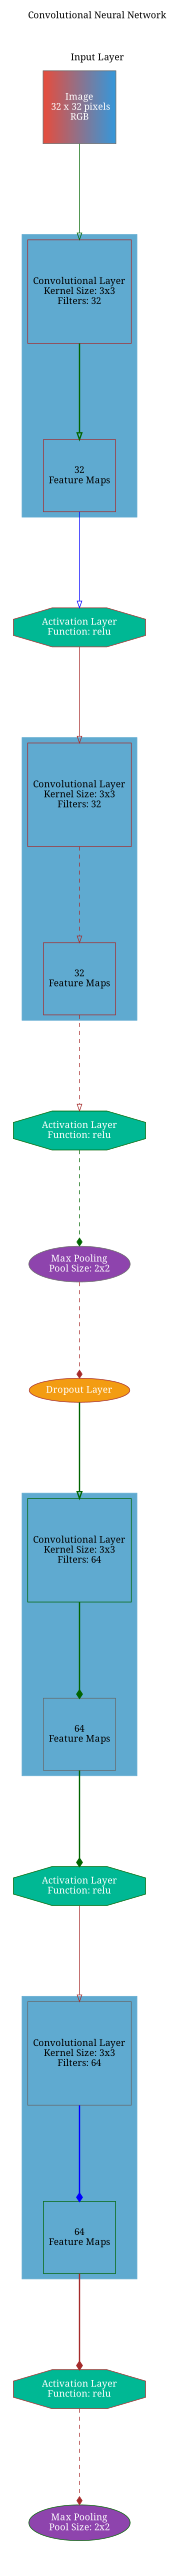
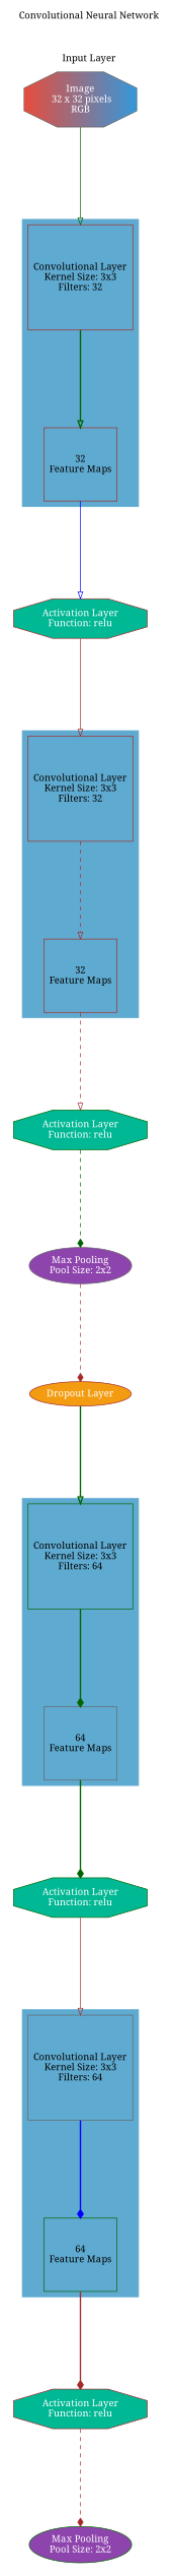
  digraph {
    arrowShape=none
    nodesep=1
    ranksep=2
    splines=false
    fontname="Noto Serif"
    node [shape=square color=brown fontname="Noto Serif"]
    edge [arrowhead=onormal color=brown style=bold fontname="Noto Serif"]
-   n1 [fillcolor="#e74c3c:#3498db" fontcolor=white label="Image\n 32 x 32 pixels\nRGB" style=filled color=gray40]
+   n1 [fillcolor="#e74c3c:#3498db" fontcolor=white label="Image\n 32 x 32 pixels\nRGB" shape=octagon style=filled color=gray40]
    n2 [label="Convolutional Layer\nKernel Size: 3x3\nFilters: 32"]
    n3 [label="32\nFeature Maps"]
    n4 [fillcolor="#00b894" fontcolor=white label="Activation Layer\nFunction: relu" shape=octagon style=filled color=darkgreen]
    n5 [fillcolor="#00b894" fontcolor=white label="Activation Layer\nFunction: relu" shape=octagon style=filled]
    n6 [label="Convolutional Layer\nKernel Size: 3x3\nFilters: 32"]
    n7 [label="32\nFeature Maps"]
    n8 [fillcolor="#8e44ad" fontcolor=white label="Max Pooling\nPool Size: 2x2" style=filled color=gray40 shape=""]
    n9 [fillcolor="#f39c12" fontcolor=white label="Dropout Layer" style=filled shape=""]
    n10 [label="Convolutional Layer\nKernel Size: 3x3\nFilters: 64" color=darkgreen]
    n11 [label="64\nFeature Maps" color=gray40]
    n12 [fillcolor="#00b894" fontcolor=white label="Activation Layer\nFunction: relu" shape=octagon style=filled color=darkgreen]
    n13 [label="Convolutional Layer\nKernel Size: 3x3\nFilters: 64" color=gray40]
    n14 [label="64\nFeature Maps" color=darkgreen]
    n15 [fillcolor="#00b894" fontcolor=white label="Activation Layer\nFunction: relu" shape=octagon style=filled]
    n16 [fillcolor="#8e44ad" fontcolor=white label="Max Pooling\nPool Size: 2x2" style=filled color=darkgreen shape=""]
    subgraph cluster_1 {
      color=white
      label="Convolutional Neural Network\n\n\n\nInput Layer"
      n1
    }
    subgraph cluster_2 {
      color="#5faad0"
      style=filled
      n2
      n3
    }
    subgraph cluster_3 {
      color=white
      n4
    }
    subgraph cluster_4 {
      color=white
      n5
    }
    subgraph cluster_5 {
      color="#5faad0"
      style=filled
      n6
      n7
    }
    subgraph cluster_6 {
      color=white
      n8
    }
    subgraph cluster_7 {
      color=white
      n9
    }
    subgraph cluster_8 {
      color="#5faad0"
      style=filled
      n10
      n11
    }
    subgraph cluster_9 {
      color=white
      n12
    }
    subgraph cluster_10 {
      color="#5faad0"
      style=filled
      n13
      n14
    }
    subgraph cluster_11 {
      color=white
      n15
    }
    subgraph cluster_12 {
      color=white
      n16
    }
    subgraph cluster_13 {
    }
    n1 -> n2 [color=darkgreen style=solid]
    n2 -> n3 [color=darkgreen]
    n3 -> n5 [color=blue style=solid]
    n4 -> n8 [arrowhead=diamond color=darkgreen style=dashed]
    n5 -> n6 [style=solid]
    n6 -> n7 [style=dashed]
    n7 -> n4 [style=dashed]
    n8 -> n9 [arrowhead=diamond style=dashed]
    n9 -> n10 [color=darkgreen]
    n10 -> n11 [arrowhead=diamond color=darkgreen]
    n11 -> n12 [arrowhead=diamond color=darkgreen]
    n12 -> n13 [style=solid]
    n13 -> n14 [arrowhead=diamond color=blue]
    n14 -> n15 [arrowhead=diamond]
    n15 -> n16 [arrowhead=diamond style=dashed]
  }
